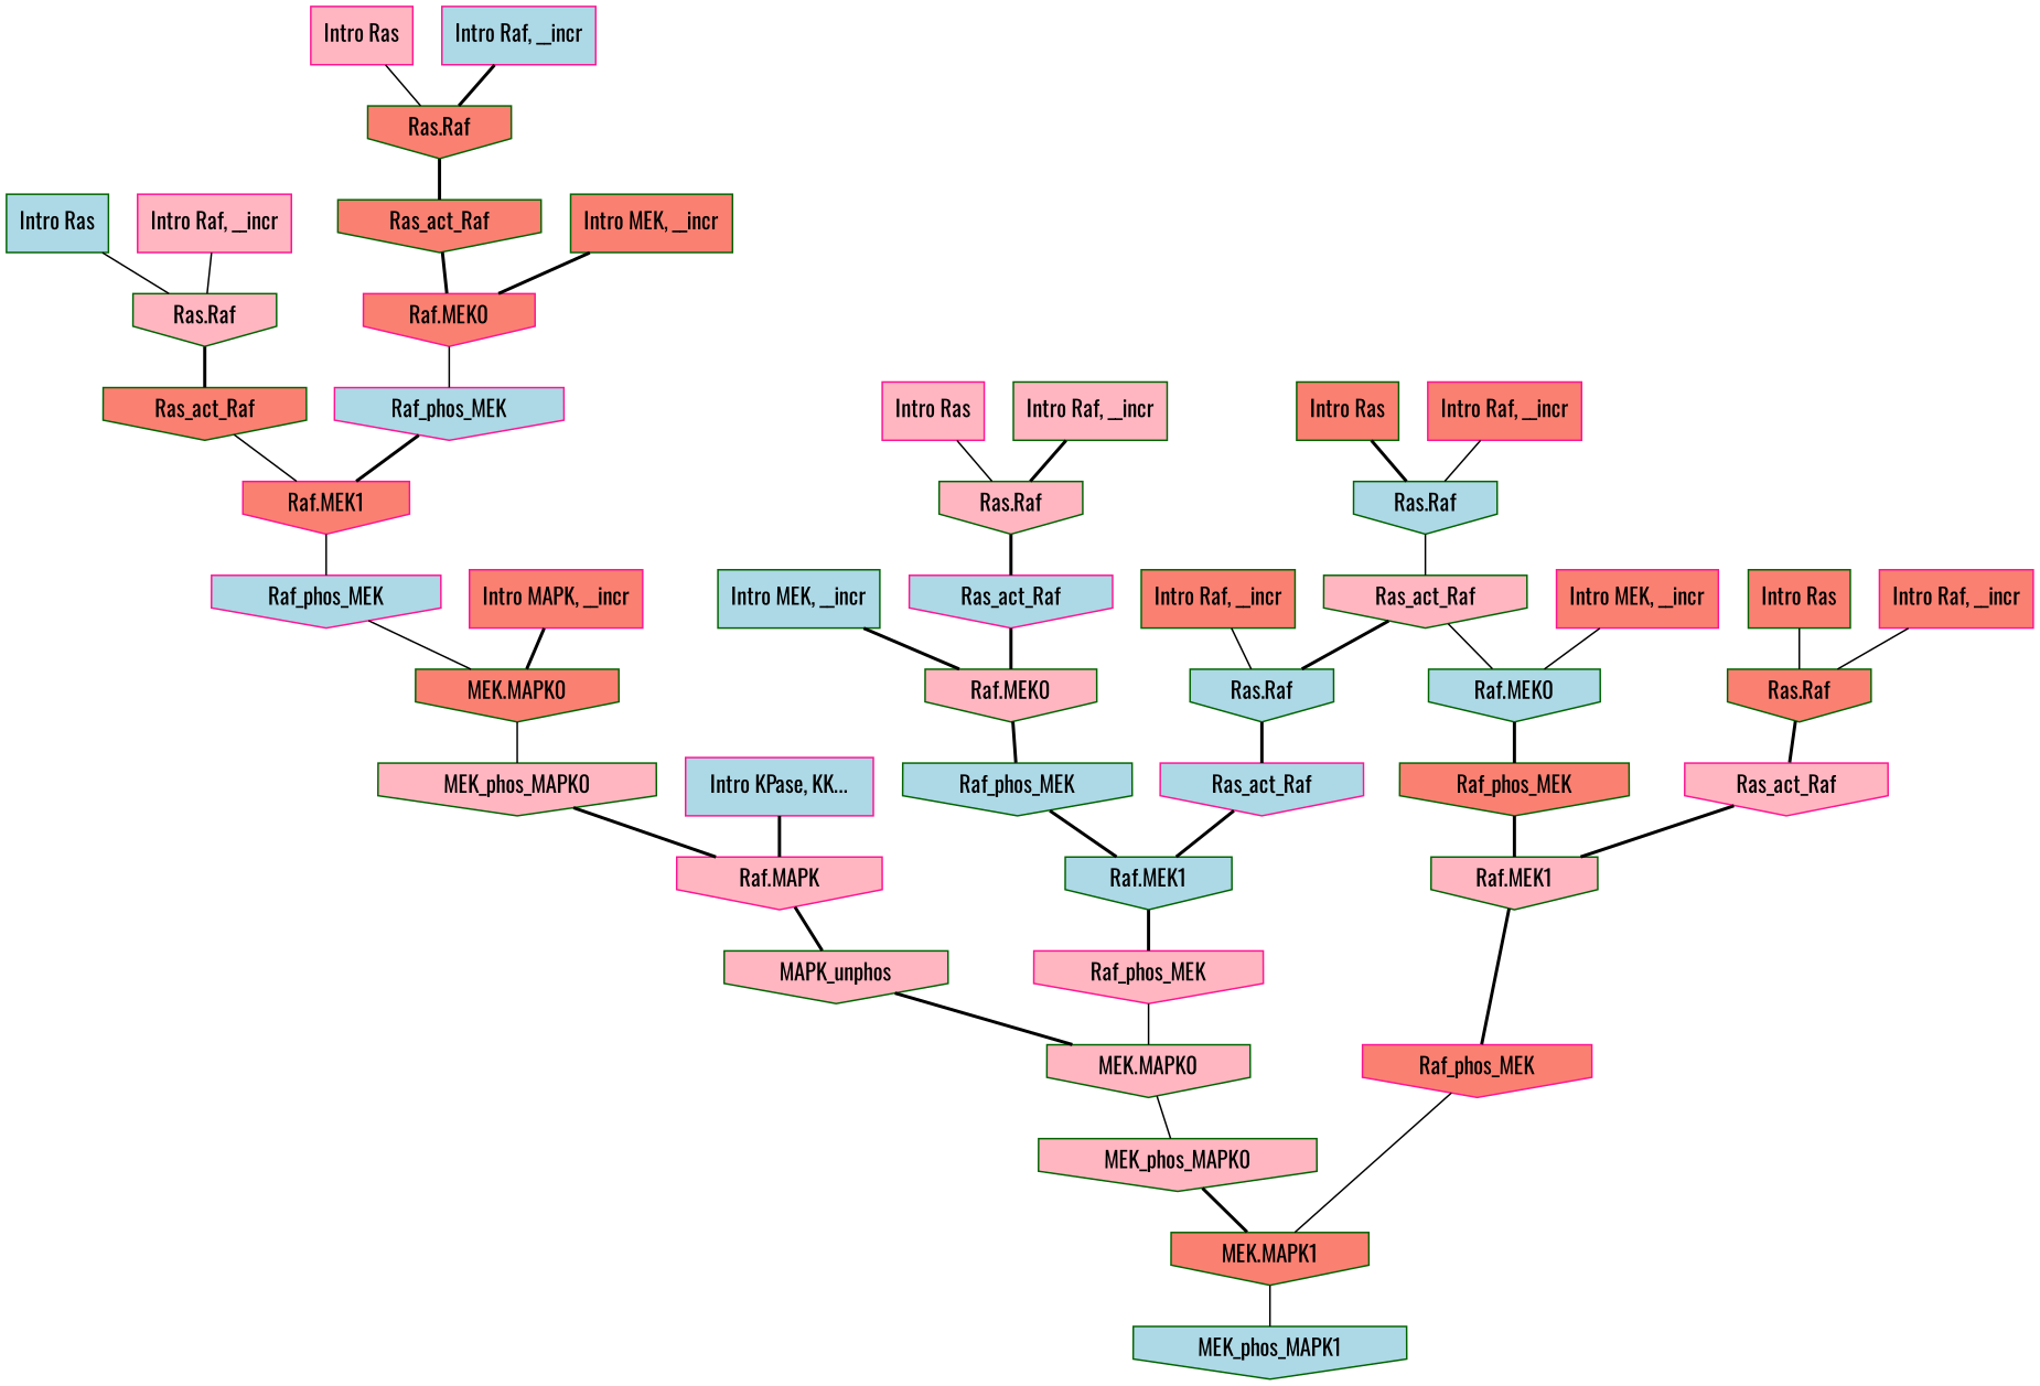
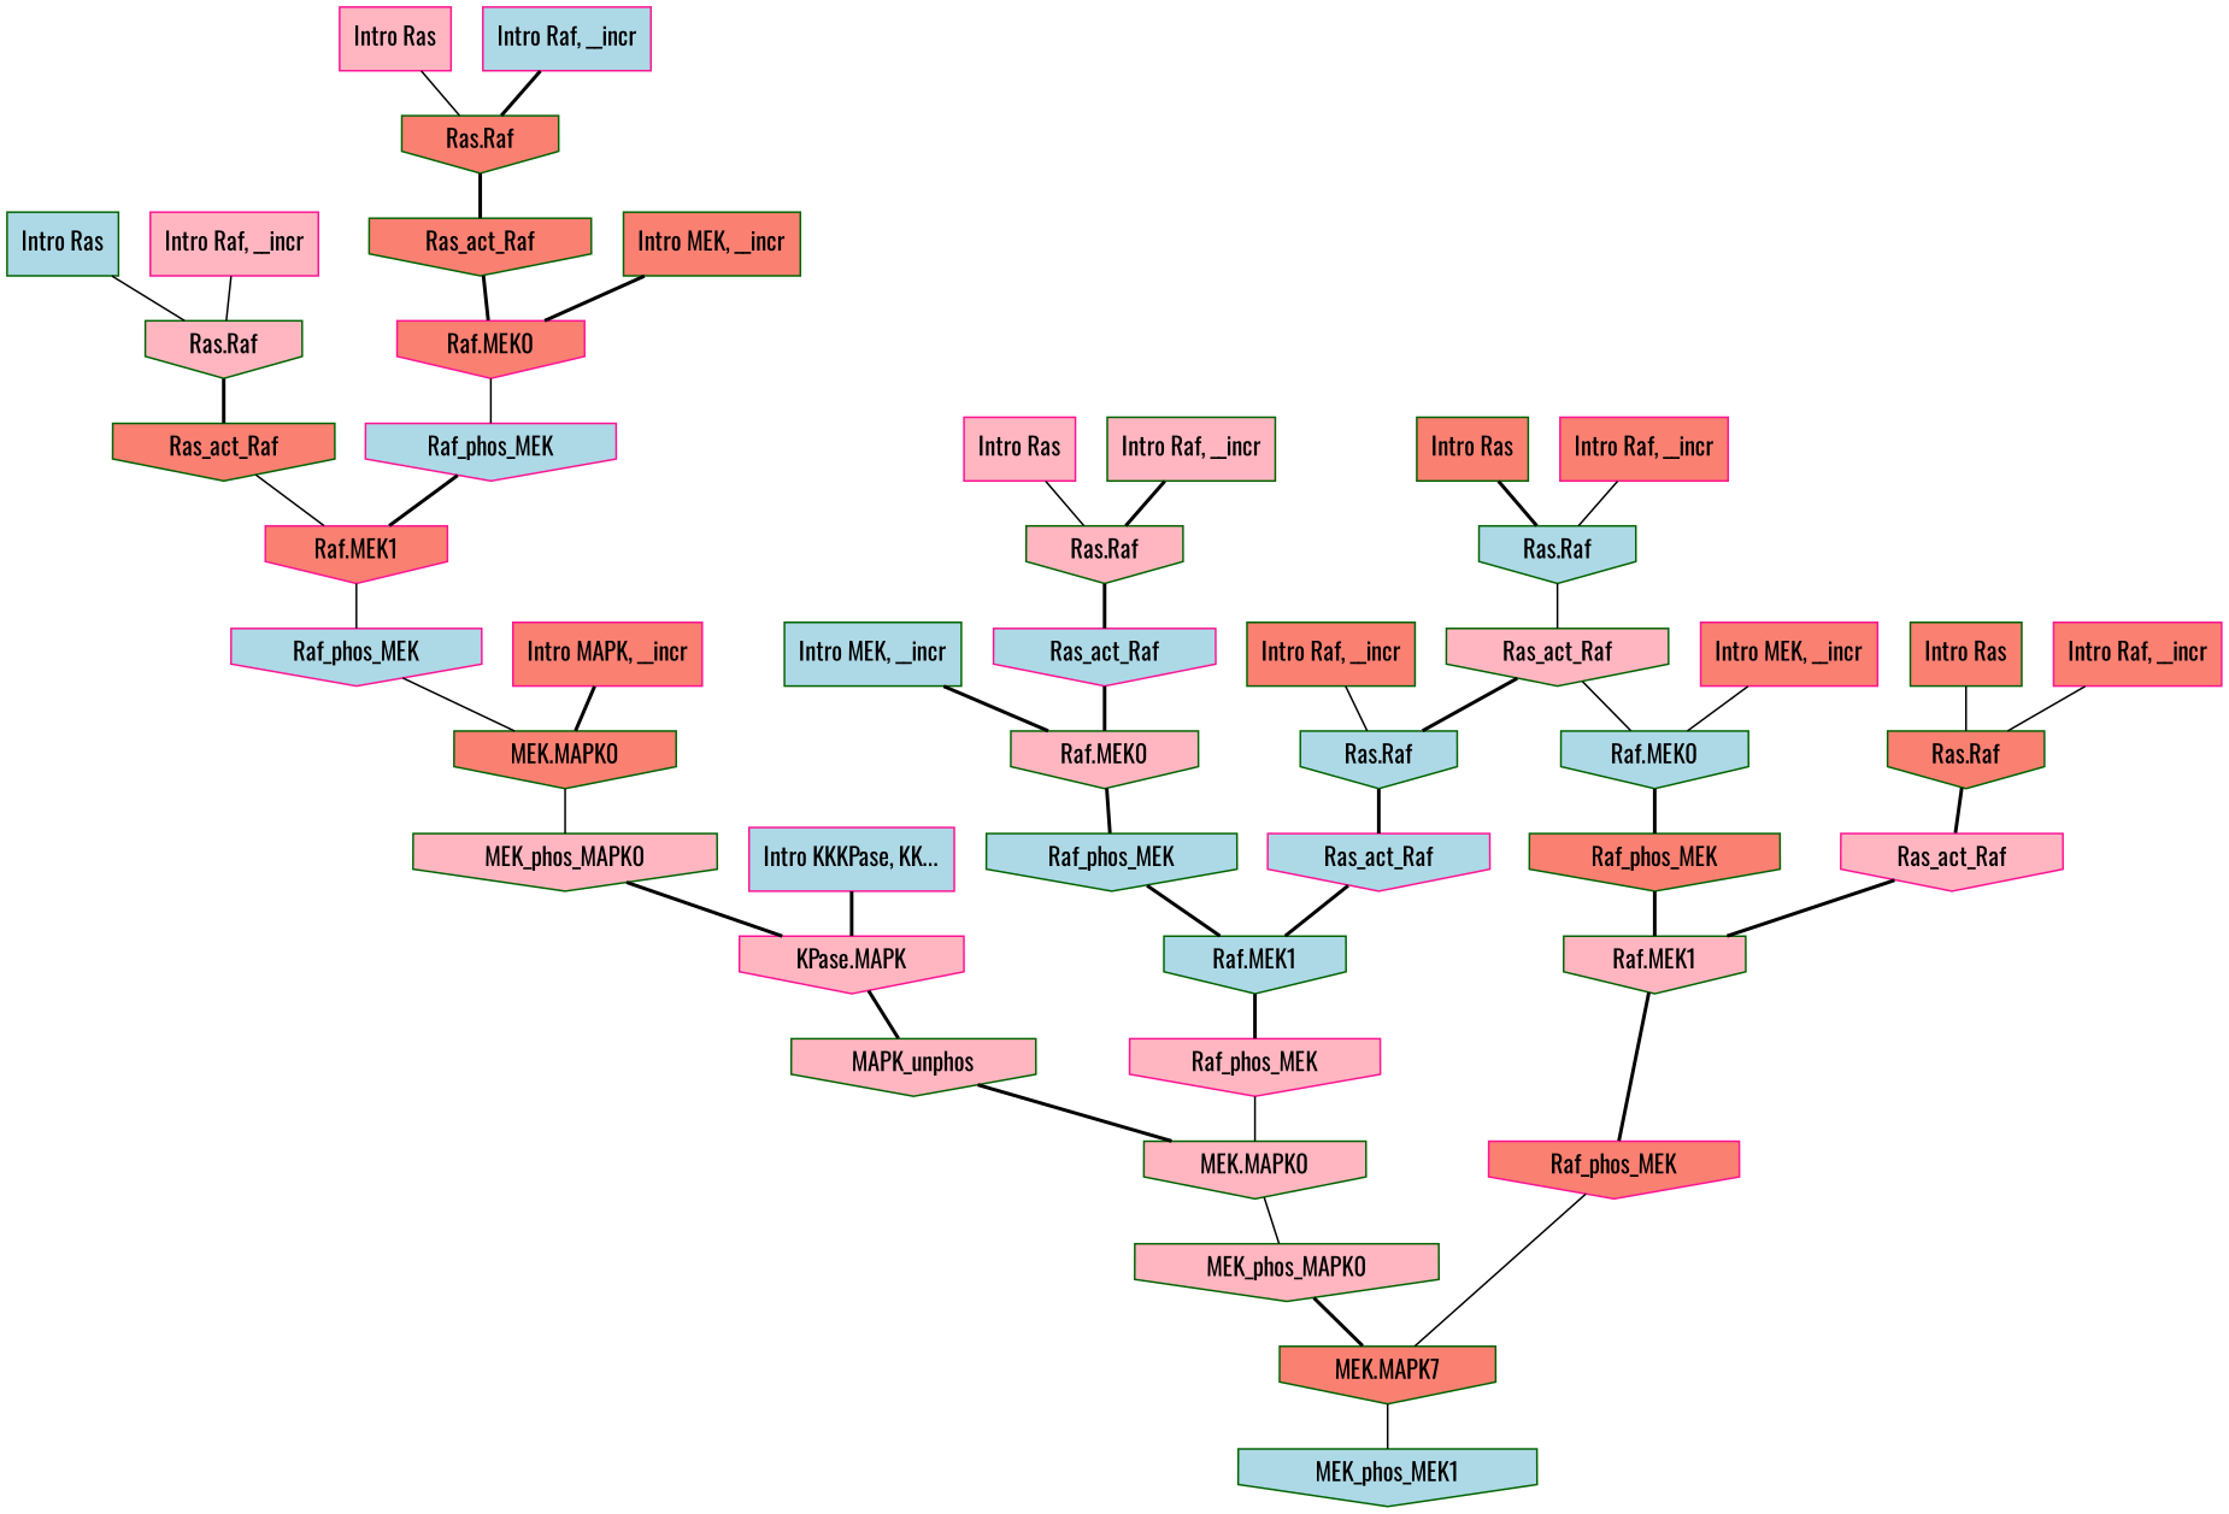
  digraph {
    fontname=Oswald
    rankdir=TB
    ranksep=0.30
    node [color=darkgreen fillcolor=salmon fontname=Oswald shape=invhouse style=filled]
    edge [color="0.000 0.000 0.000" dir=none fontname=Oswald style=bold]
    n1 [color=deeppink fillcolor=lightpink label="Intro Ras" shape=rectangle]
    n2 [label="Ras.Raf"]
    n3 [label=Ras_act_Raf]
    n4 [label="Intro Ras" shape=rectangle]
    n5 [fillcolor=lightblue label="Ras.Raf"]
    n6 [fillcolor=lightpink label=Ras_act_Raf]
    n7 [fillcolor=lightblue label="Intro Ras" shape=rectangle]
    n8 [fillcolor=lightpink label="Ras.Raf"]
    n9 [label=Ras_act_Raf]
    n10 [color=deeppink fillcolor=lightpink label="Intro Ras" shape=rectangle]
    n11 [fillcolor=lightpink label="Ras.Raf"]
    n12 [color=deeppink fillcolor=lightblue label=Ras_act_Raf]
    n13 [label="Intro Ras" shape=rectangle]
    n14 [label="Ras.Raf"]
    n15 [color=deeppink fillcolor=lightpink label=Ras_act_Raf]
    n16 [color=deeppink fillcolor=lightpink label="Intro Raf, __incr" shape=rectangle]
    n17 [color=deeppink label="Intro Raf, __incr" shape=rectangle]
    n18 [color=deeppink fillcolor=lightblue label="Intro Raf, __incr" shape=rectangle]
    n19 [fillcolor=lightpink label="Intro Raf, __incr" shape=rectangle]
    n20 [color=deeppink label="Intro Raf, __incr" shape=rectangle]
    n21 [label="Intro Raf, __incr" shape=rectangle]
    n22 [fillcolor=lightblue label="Ras.Raf"]
    n23 [color=deeppink fillcolor=lightblue label=Ras_act_Raf]
    n24 [fillcolor=lightblue label="Intro MEK, __incr" shape=rectangle]
    n25 [fillcolor=lightpink label="Raf.MEK0"]
    n26 [fillcolor=lightblue label=Raf_phos_MEK]
    n27 [color=deeppink label="Intro MEK, __incr" shape=rectangle]
    n28 [fillcolor=lightblue label="Raf.MEK0"]
    n29 [label=Raf_phos_MEK]
    n30 [label="Intro MEK, __incr" shape=rectangle]
    n31 [color=deeppink label="Raf.MEK0"]
    n32 [color=deeppink fillcolor=lightblue label=Raf_phos_MEK]
    n33 [color=deeppink label="Intro MAPK, __incr" shape=rectangle]
    n34 [label="MEK.MAPK0"]
    n35 [fillcolor=lightpink label=MEK_phos_MAPK0]
-   n36 [color=deeppink fillcolor=lightblue label="Intro KPase, KK..." shape=rectangle]
-   n37 [color=deeppink fillcolor=lightpink label="Raf.MAPK"]
+   n36 [color=deeppink fillcolor=lightblue label="Intro KKKPase, KK..." shape=rectangle]
+   n37 [color=deeppink fillcolor=lightpink label="KPase.MAPK"]
    n38 [fillcolor=lightpink label=MAPK_unphos]
    n39 [color=deeppink label="Raf.MEK1"]
    n40 [fillcolor=lightblue label="Raf.MEK1"]
    n41 [fillcolor=lightpink label="Raf.MEK1"]
    n42 [color=deeppink fillcolor=lightblue label=Raf_phos_MEK]
    n43 [color=deeppink fillcolor=lightpink label=Raf_phos_MEK]
    n44 [fillcolor=lightpink label="MEK.MAPK0"]
    n45 [fillcolor=lightpink label=MEK_phos_MAPK0]
    n46 [color=deeppink label=Raf_phos_MEK]
-   n47 [label="MEK.MAPK1"]
-   n48 [fillcolor=lightblue label=MEK_phos_MAPK1]
+   n47 [label="MEK.MAPK7"]
+   n48 [fillcolor=lightblue label=MEK_phos_MEK1]
    n1 -> n2 [style=solid]
    n2 -> n3
    n3 -> n31
    n4 -> n5
    n5 -> n6 [style=solid]
    n6 -> n22
    n6 -> n28 [style=solid]
    n7 -> n8 [style=solid]
    n8 -> n9
    n9 -> n39 [style=solid]
    n10 -> n11 [style=solid]
    n11 -> n12
    n12 -> n25
    n13 -> n14 [style=solid]
    n14 -> n15
    n15 -> n41
    n16 -> n8 [style=solid]
    n17 -> n14 [style=solid]
    n18 -> n2
    n19 -> n11
    n20 -> n5 [style=solid]
    n21 -> n22 [style=solid]
    n22 -> n23
    n23 -> n40
    n24 -> n25
    n25 -> n26
    n26 -> n40
    n27 -> n28 [style=solid]
    n28 -> n29
    n29 -> n41
    n30 -> n31
    n31 -> n32 [style=solid]
    n32 -> n39
    n33 -> n34
    n34 -> n35 [style=solid]
    n35 -> n37
    n36 -> n37
    n37 -> n38
    n38 -> n44
    n39 -> n42 [style=solid]
    n40 -> n43
    n41 -> n46
    n42 -> n34 [style=solid]
    n43 -> n44 [style=solid]
    n44 -> n45 [style=solid]
    n45 -> n47
    n46 -> n47 [style=solid]
    n47 -> n48 [style=solid]
  }
